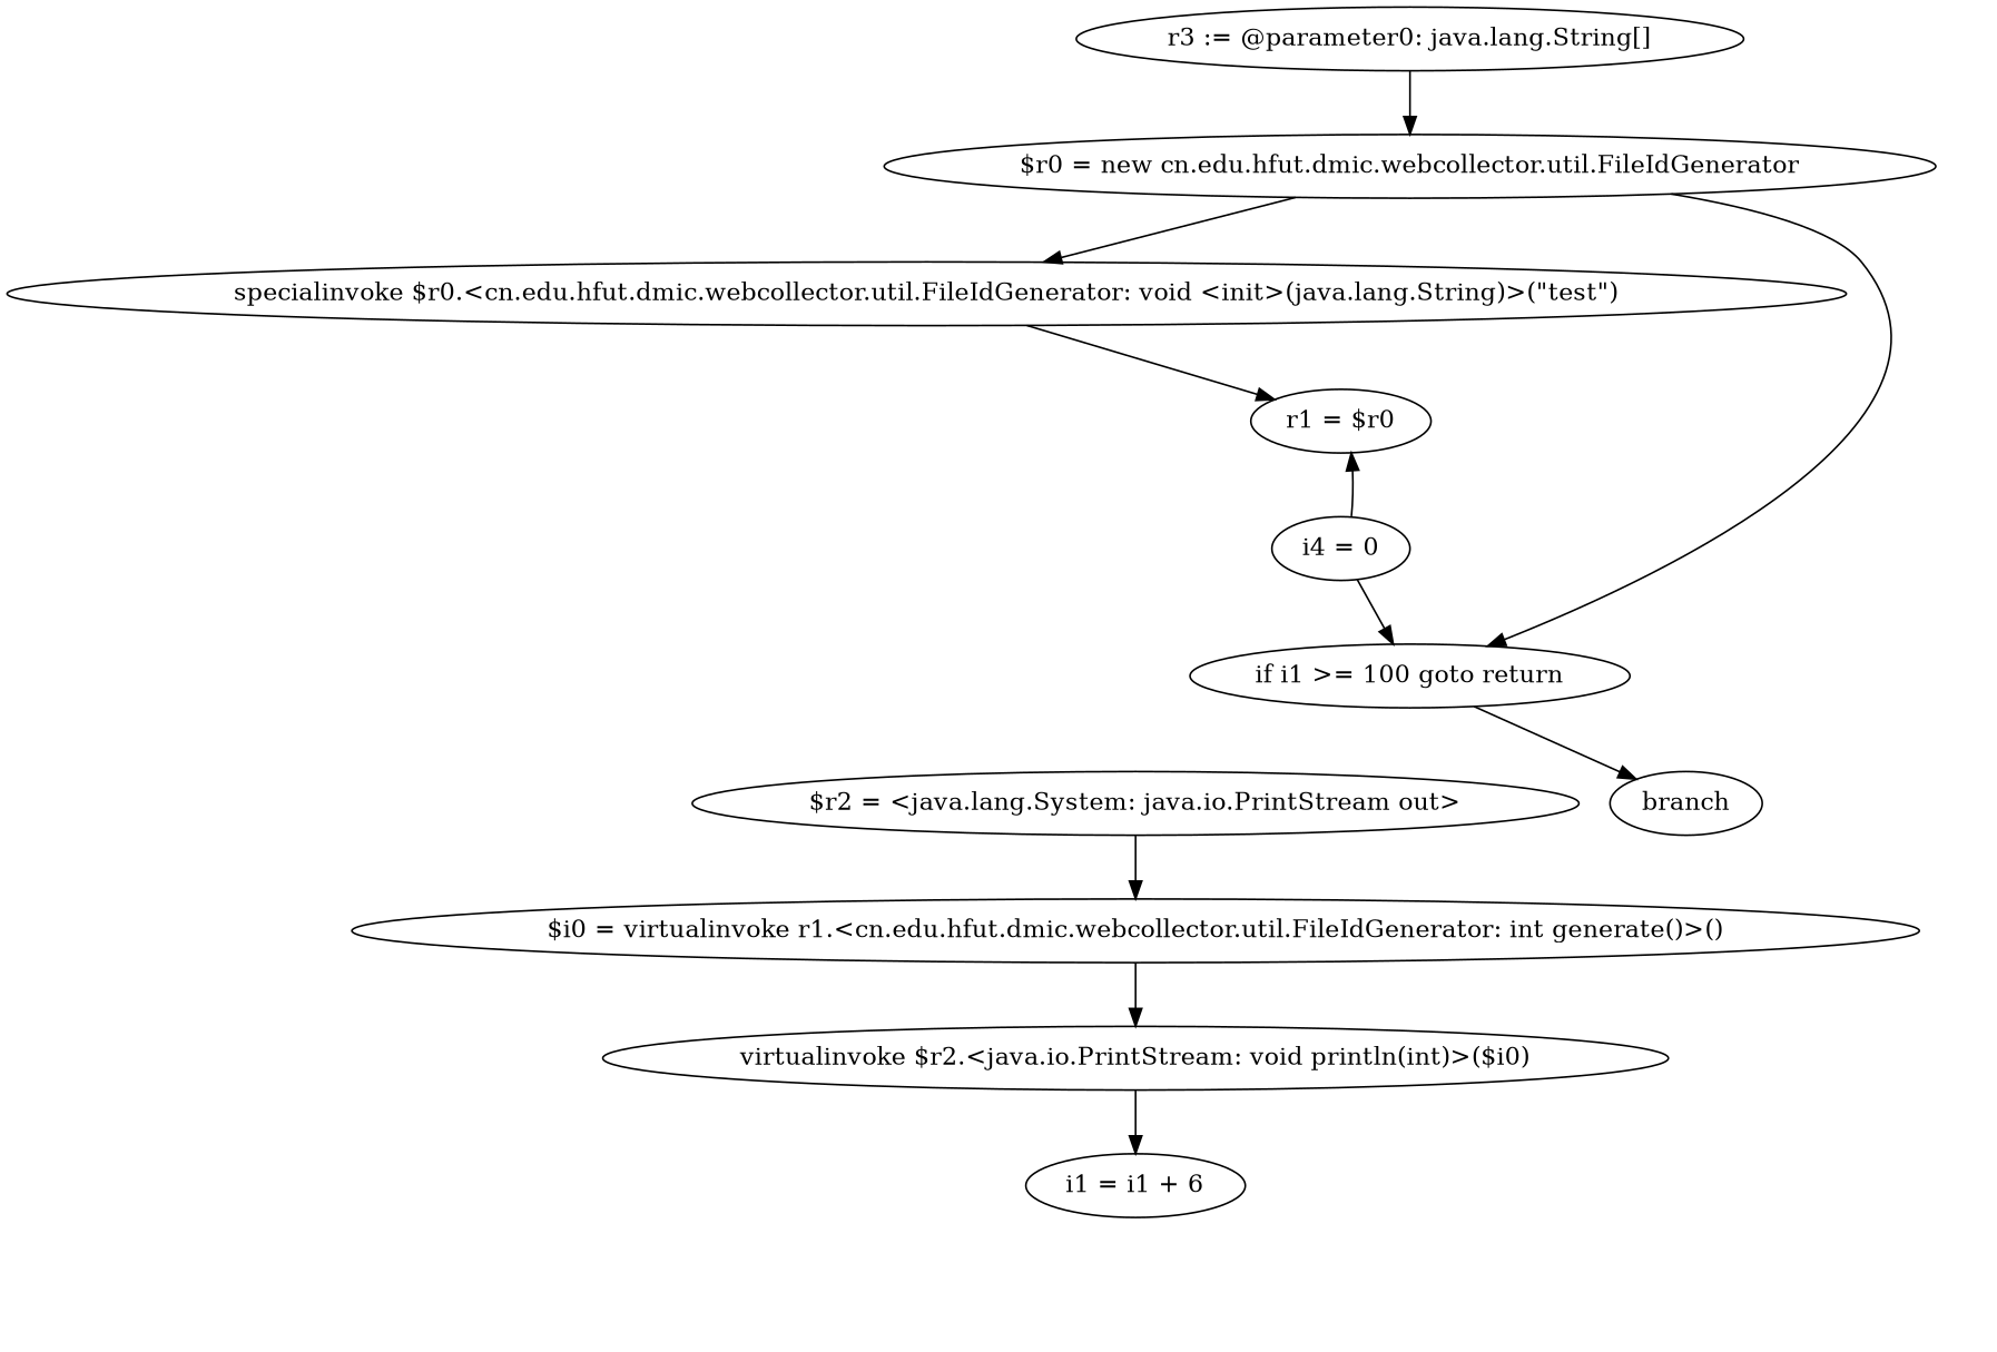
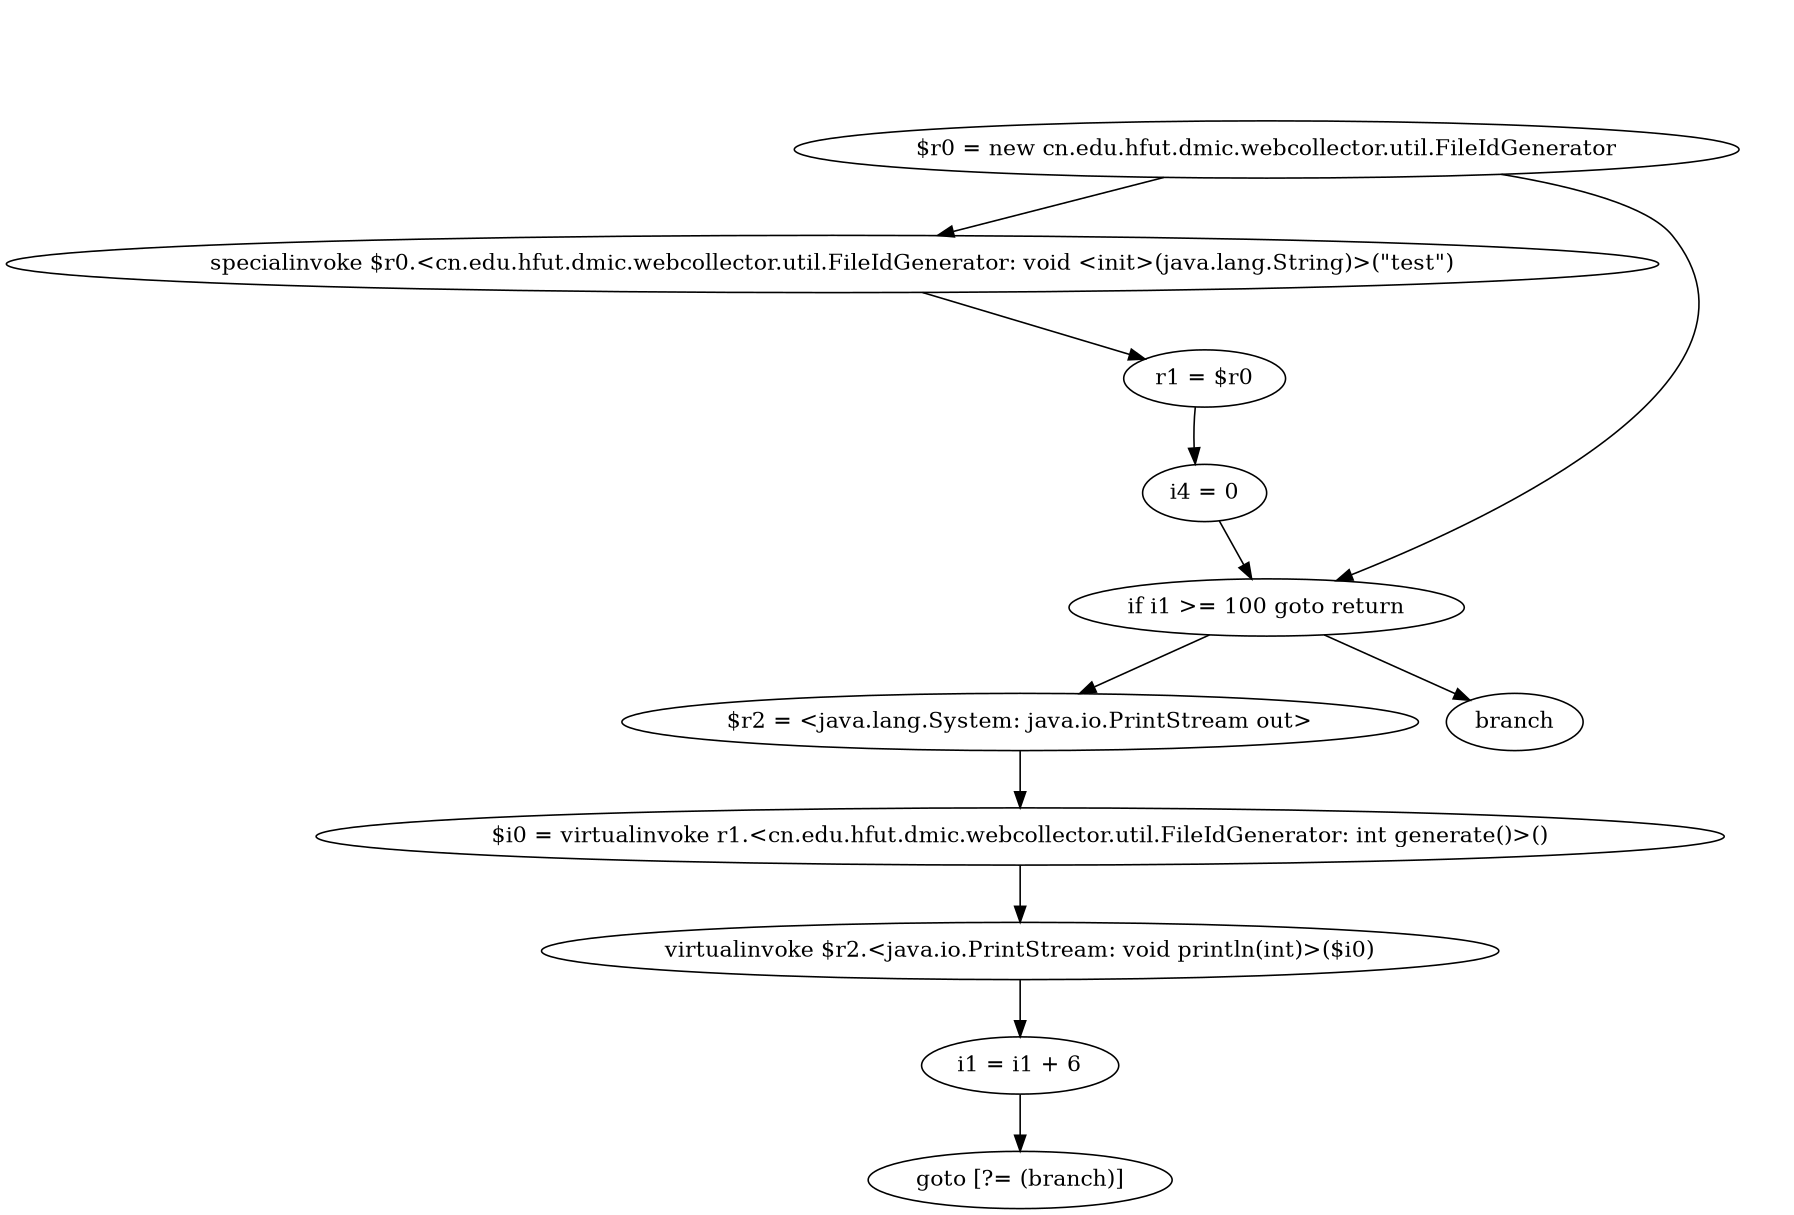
  digraph {
-   "r3 := @parameter0: java.lang.String[]"
    "$r0 = new cn.edu.hfut.dmic.webcollector.util.FileIdGenerator"
    "specialinvoke $r0.<cn.edu.hfut.dmic.webcollector.util.FileIdGenerator: void <init>(java.lang.String)>(\"test\")"
    "if i1 >= 100 goto return"
    "r1 = $r0"
    n6 [label="i4 = 0"]
    "$r2 = <java.lang.System: java.io.PrintStream out>"
    n8 [label=branch]
    "$i0 = virtualinvoke r1.<cn.edu.hfut.dmic.webcollector.util.FileIdGenerator: int generate()>()"
    "virtualinvoke $r2.<java.io.PrintStream: void println(int)>($i0)"
    n11 [label="i1 = i1 + 6"]
-   "r3 := @parameter0: java.lang.String[]" -> "$r0 = new cn.edu.hfut.dmic.webcollector.util.FileIdGenerator"
+   "goto [?= (branch)]"
    "$r0 = new cn.edu.hfut.dmic.webcollector.util.FileIdGenerator" -> "specialinvoke $r0.<cn.edu.hfut.dmic.webcollector.util.FileIdGenerator: void <init>(java.lang.String)>(\"test\")"
    "$r0 = new cn.edu.hfut.dmic.webcollector.util.FileIdGenerator" -> "if i1 >= 100 goto return"
    "specialinvoke $r0.<cn.edu.hfut.dmic.webcollector.util.FileIdGenerator: void <init>(java.lang.String)>(\"test\")" -> "r1 = $r0"
+   "if i1 >= 100 goto return" -> "$r2 = <java.lang.System: java.io.PrintStream out>"
    "if i1 >= 100 goto return" -> n8
-   n6 -> "r1 = $r0"
+   "r1 = $r0" -> n6
    n6 -> "if i1 >= 100 goto return"
    "$r2 = <java.lang.System: java.io.PrintStream out>" -> "$i0 = virtualinvoke r1.<cn.edu.hfut.dmic.webcollector.util.FileIdGenerator: int generate()>()"
    "$i0 = virtualinvoke r1.<cn.edu.hfut.dmic.webcollector.util.FileIdGenerator: int generate()>()" -> "virtualinvoke $r2.<java.io.PrintStream: void println(int)>($i0)"
    "virtualinvoke $r2.<java.io.PrintStream: void println(int)>($i0)" -> n11
+   n11 -> "goto [?= (branch)]"
  }
